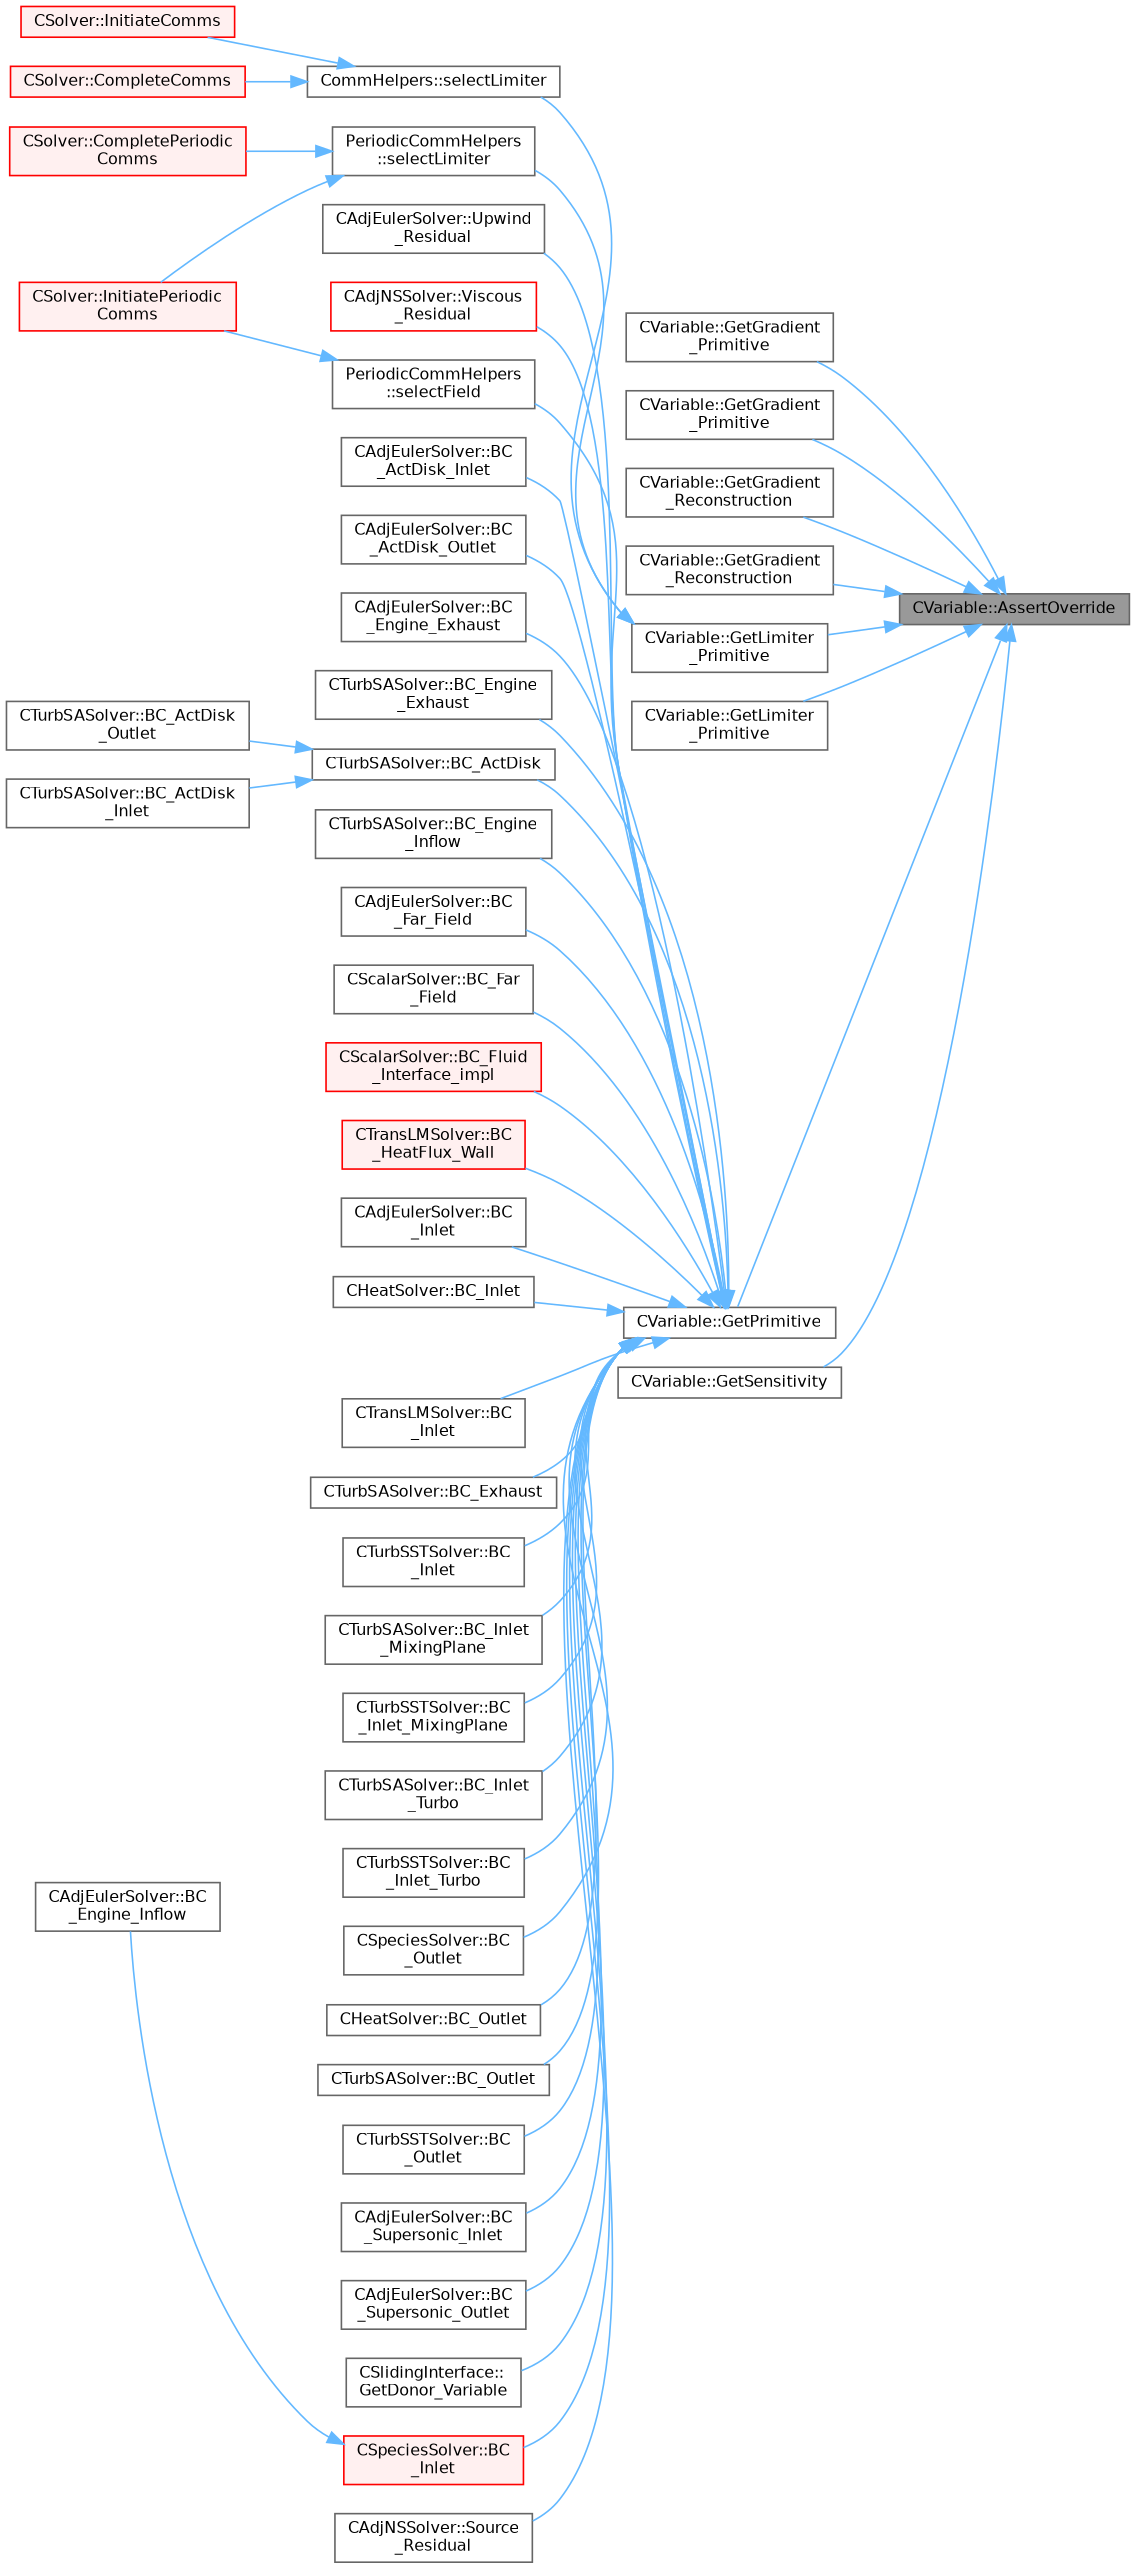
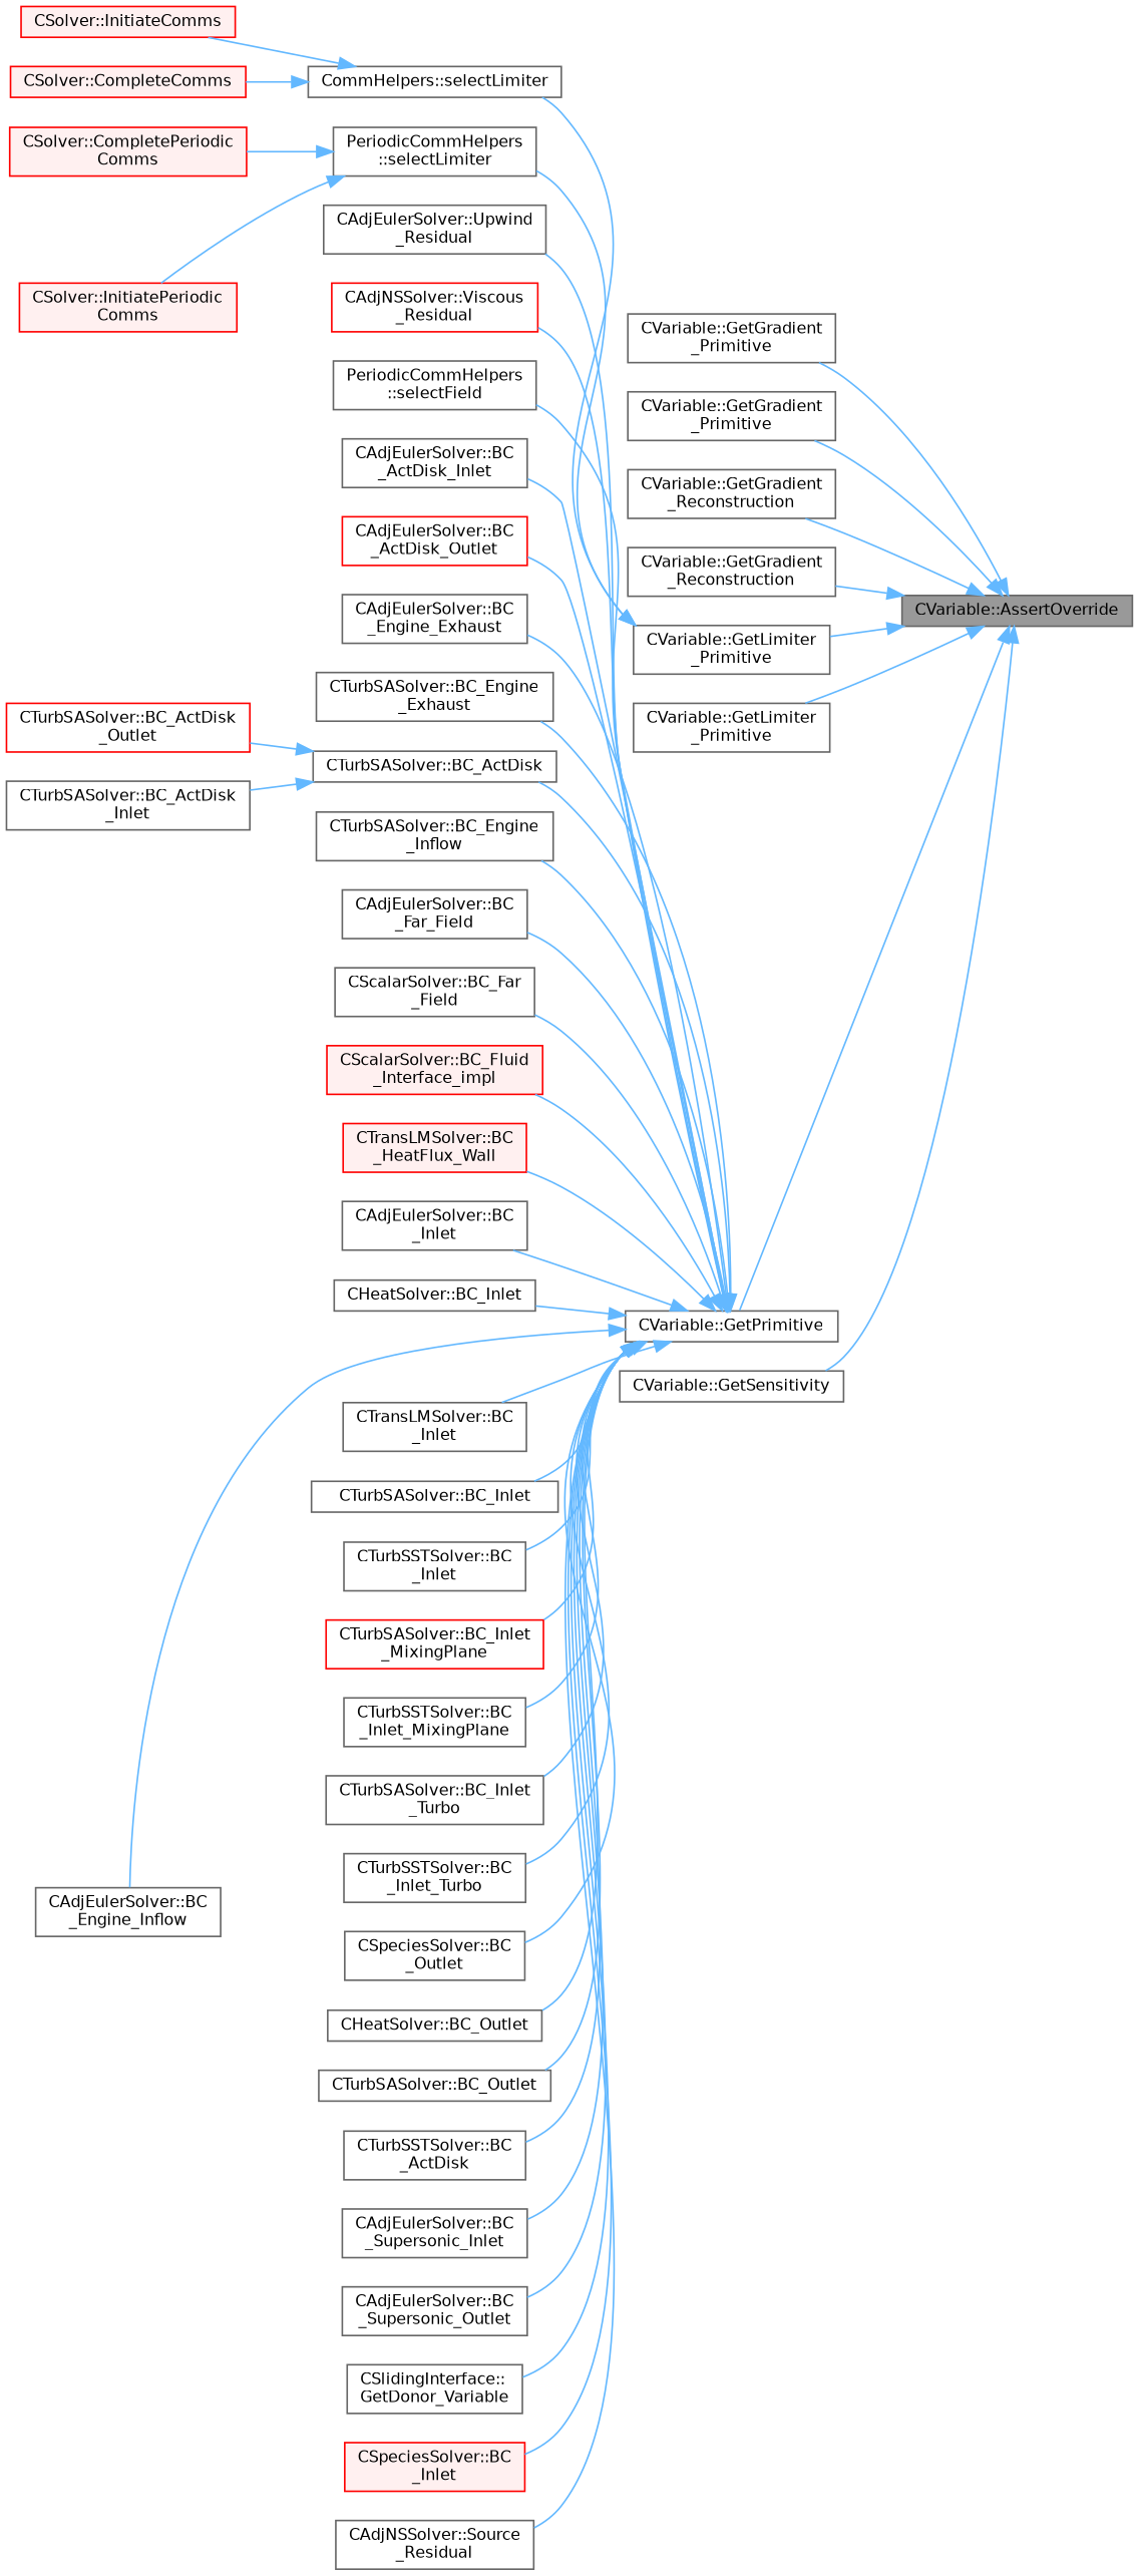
  digraph {
    rankdir=RL
    node [color=grey40 fillcolor=white fontname=Helvetica fontsize=10 shape=box style=filled]
    edge [color=steelblue1 dir=back fontname=Helvetica fontsize=10 labelfontname=Helvetica labelfontsize=10 style=solid]
    n1 [color=gray40 fillcolor=grey60 fontcolor=black height=0.2 label="CVariable::AssertOverride" width=0.4]
    n2 [height=0.2 label="CVariable::GetGradient\l_Primitive" width=0.4]
    n3 [height=0.2 label="CVariable::GetGradient\l_Primitive" width=0.4]
    n4 [height=0.2 label="CVariable::GetGradient\l_Reconstruction" width=0.4]
    n5 [height=0.2 label="CVariable::GetGradient\l_Reconstruction" width=0.4]
    n6 [height=0.2 label="CVariable::GetLimiter\l_Primitive" width=0.4]
    n7 [height=0.2 label="CVariable::GetLimiter\l_Primitive" width=0.4]
    n8 [height=0.2 label="CVariable::GetPrimitive" width=0.4]
    n9 [height=0.2 label="CVariable::GetSensitivity" width=0.4]
    n10 [height=0.2 label="PeriodicCommHelpers\l::selectLimiter" width=0.4]
    n11 [height=0.2 label="CommHelpers::selectLimiter" width=0.4]
    n12 [height=0.2 label="CTurbSASolver::BC_ActDisk" width=0.4]
    n13 [height=0.2 label="CAdjEulerSolver::BC\l_ActDisk_Inlet" width=0.4]
-   n14 [height=0.2 label="CAdjEulerSolver::BC\l_ActDisk_Outlet" width=0.4]
+   n14 [color=red height=0.2 label="CAdjEulerSolver::BC\l_ActDisk_Outlet" width=0.4]
    n15 [height=0.2 label="CAdjEulerSolver::BC\l_Engine_Exhaust" width=0.4]
    n16 [height=0.2 label="CTurbSASolver::BC_Engine\l_Exhaust" width=0.4]
    n17 [height=0.2 label="CAdjEulerSolver::BC\l_Engine_Inflow" width=0.4]
    n18 [height=0.2 label="CTurbSASolver::BC_Engine\l_Inflow" width=0.4]
    n19 [height=0.2 label="CAdjEulerSolver::BC\l_Far_Field" width=0.4]
    n20 [height=0.2 label="CScalarSolver::BC_Far\l_Field" width=0.4]
    n21 [color=red fillcolor="#FFF0F0" height=0.2 label="CScalarSolver::BC_Fluid\l_Interface_impl" width=0.4]
    n22 [color=red fillcolor="#FFF0F0" height=0.2 label="CTransLMSolver::BC\l_HeatFlux_Wall" width=0.4]
    n23 [height=0.2 label="CAdjEulerSolver::BC\l_Inlet" width=0.4]
    n24 [height=0.2 label="CHeatSolver::BC_Inlet" width=0.4]
    n25 [color=red fillcolor="#FFF0F0" height=0.2 label="CSpeciesSolver::BC\l_Inlet" width=0.4]
    n26 [height=0.2 label="CTransLMSolver::BC\l_Inlet" width=0.4]
-   n27 [height=0.2 label="CTurbSASolver::BC_Exhaust" width=0.4]
+   n27 [height=0.2 label="CTurbSASolver::BC_Inlet" width=0.4]
    n28 [height=0.2 label="CTurbSSTSolver::BC\l_Inlet" width=0.4]
-   n29 [height=0.2 label="CTurbSASolver::BC_Inlet\l_MixingPlane" width=0.4]
+   n29 [color=red height=0.2 label="CTurbSASolver::BC_Inlet\l_MixingPlane" width=0.4]
    n30 [height=0.2 label="CTurbSSTSolver::BC\l_Inlet_MixingPlane" width=0.4]
    n31 [height=0.2 label="CTurbSASolver::BC_Inlet\l_Turbo" width=0.4]
    n32 [height=0.2 label="CTurbSSTSolver::BC\l_Inlet_Turbo" width=0.4]
    n33 [height=0.2 label="CSpeciesSolver::BC\l_Outlet" width=0.4]
    n34 [height=0.2 label="CHeatSolver::BC_Outlet" width=0.4]
    n35 [height=0.2 label="CTurbSASolver::BC_Outlet" width=0.4]
-   n36 [height=0.2 label="CTurbSSTSolver::BC\l_Outlet" width=0.4]
+   n36 [height=0.2 label="CTurbSSTSolver::BC\l_ActDisk" width=0.4]
    n37 [height=0.2 label="CAdjEulerSolver::BC\l_Supersonic_Inlet" width=0.4]
    n38 [height=0.2 label="CAdjEulerSolver::BC\l_Supersonic_Outlet" width=0.4]
    n39 [height=0.2 label="CSlidingInterface::\lGetDonor_Variable" width=0.4]
    n40 [height=0.2 label="PeriodicCommHelpers\l::selectField" width=0.4]
    n41 [height=0.2 label="CAdjNSSolver::Source\l_Residual" width=0.4]
    n42 [height=0.2 label="CAdjEulerSolver::Upwind\l_Residual" width=0.4]
    n43 [color=red height=0.2 label="CAdjNSSolver::Viscous\l_Residual" width=0.4]
    n44 [color=red fillcolor="#FFF0F0" height=0.2 label="CSolver::CompletePeriodic\lComms" width=0.4]
    n45 [color=red fillcolor="#FFF0F0" height=0.2 label="CSolver::InitiatePeriodic\lComms" width=0.4]
    n46 [color=red fillcolor="#FFF0F0" height=0.2 label="CSolver::CompleteComms" width=0.4]
    n47 [color=red fillcolor="#FFF0F0" height=0.2 label="CSolver::InitiateComms" width=0.4]
    n48 [height=0.2 label="CTurbSASolver::BC_ActDisk\l_Inlet" width=0.4]
-   n49 [height=0.2 label="CTurbSASolver::BC_ActDisk\l_Outlet" width=0.4]
+   n49 [color=red height=0.2 label="CTurbSASolver::BC_ActDisk\l_Outlet" width=0.4]
    n1 -> n2
    n1 -> n3
    n1 -> n4
    n1 -> n5
    n1 -> n6
    n1 -> n7
    n1 -> n8
    n1 -> n9
    n6 -> n10
    n6 -> n11
    n8 -> n12
    n8 -> n13
    n8 -> n14
    n8 -> n15
    n8 -> n16
-   n25 -> n17
+   n8 -> n17
    n8 -> n18
    n8 -> n19
    n8 -> n20
    n8 -> n21
    n8 -> n22
    n8 -> n23
    n8 -> n24
    n8 -> n25
    n8 -> n26
    n8 -> n27
    n8 -> n28
    n8 -> n29
    n8 -> n30
    n8 -> n31
    n8 -> n32
    n8 -> n33
    n8 -> n34
    n8 -> n35
    n8 -> n36
    n8 -> n37
    n8 -> n38
    n8 -> n39
    n8 -> n40
    n8 -> n41
    n8 -> n42
    n8 -> n43
    n10 -> n44
    n10 -> n45
    n11 -> n46
    n11 -> n47
    n12 -> n48
    n12 -> n49
-   n40 -> n45
  }
